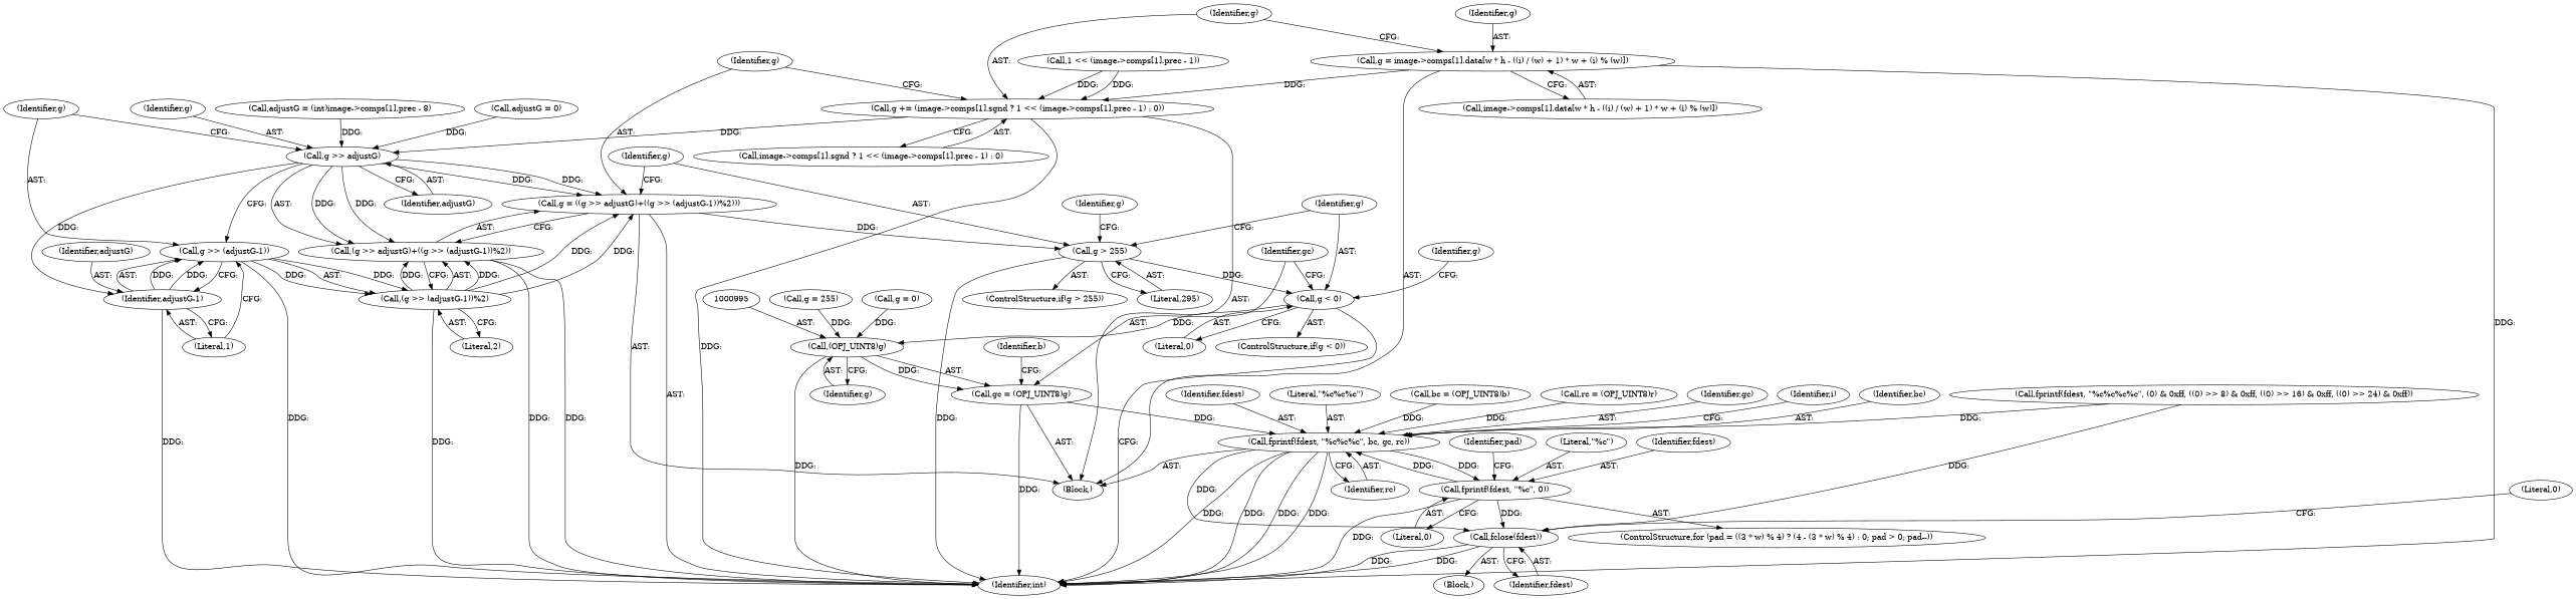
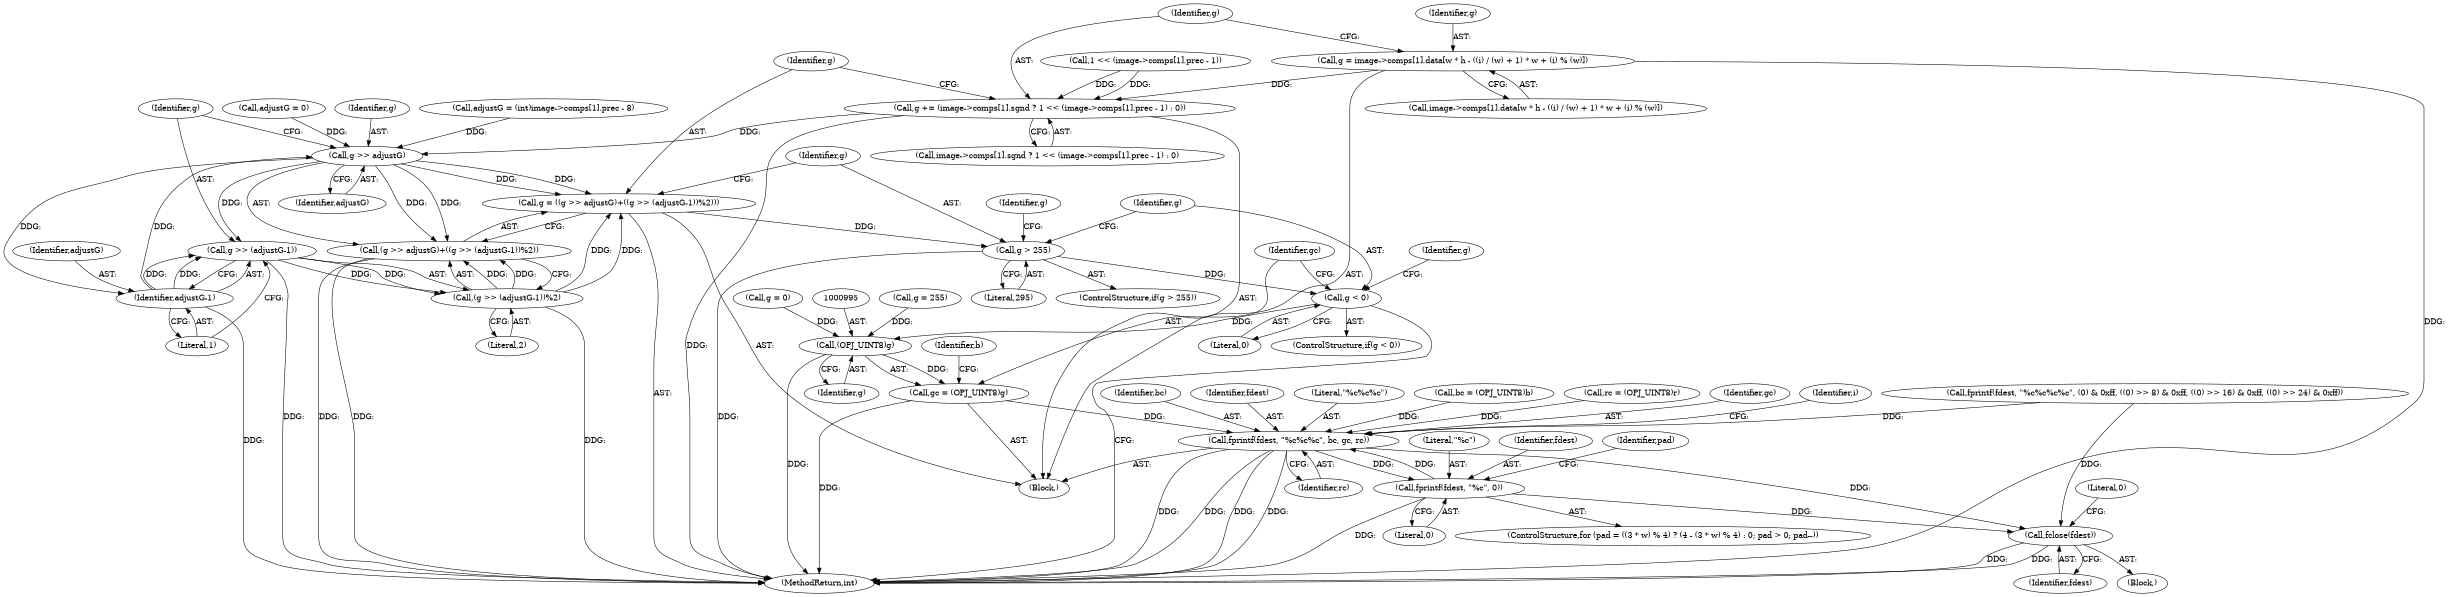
  digraph {
    n1 [label="(Call,g = image->comps[1].data[w * h - ((i) / (w) + 1) * w + (i) % (w)])"]
    n2 [label="(Call,g += (image->comps[1].sgnd ? 1 << (image->comps[1].prec - 1) : 0))"]
-   n3 [label="(Identifier,int)"]
+   n3 [label="(MethodReturn,int)"]
    n4 [label="(Block,)"]
    n5 [label="(Call,image->comps[1].data[w * h - ((i) / (w) + 1) * w + (i) % (w)])"]
    n6 [label="(Call,g >> adjustG)"]
    n7 [label="(Call,image->comps[1].sgnd ? 1 << (image->comps[1].prec - 1) : 0)"]
    n8 [label="(Call,g = ((g >> adjustG)+((g >> (adjustG-1))%2)))"]
    n9 [label="(Call,(g >> adjustG)+((g >> (adjustG-1))%2))"]
    n10 [label="(Call,g >> (adjustG-1))"]
    n11 [label="(Identifier,adjustG-1)"]
    n12 [label="(Identifier,adjustG)"]
    n13 [label="(Call,g > 255)"]
    n14 [label="(Call,(g >> (adjustG-1))%2)"]
    n15 [label="(Literal,1)"]
    n16 [label="(Call,g < 0)"]
    n17 [label="(ControlStructure,if(g > 255))"]
    n18 [label="(Literal,295)"]
    n19 [label="(Call,(OPJ_UINT8)g)"]
    n20 [label="(Literal,0)"]
    n21 [label="(ControlStructure,if(g < 0))"]
    n22 [label="(Call,gc = (OPJ_UINT8)g)"]
    n23 [label="(Identifier,g)"]
    n24 [label="(Call,fprintf(fdest, \"%c%c%c\", bc, gc, rc))"]
    n25 [label="(Call,fprintf(fdest, \"%c\", 0))"]
    n26 [label="(Call,fclose(fdest))"]
    n27 [label="(Identifier,rc)"]
    n28 [label="(Literal,0)"]
    n29 [label="(ControlStructure,for (pad = ((3 * w) % 4) ? (4 - (3 * w) % 4) : 0; pad > 0; pad--))"]
    n30 [label="(Block,)"]
    n31 [label="(Identifier,fdest)"]
    n32 [label="(Literal,2)"]
    n33 [label="(Call,1 << (image->comps[1].prec - 1))"]
    n34 [label="(Identifier,g)"]
    n35 [label="(Literal,0)"]
    n36 [label="(Call,g = 255)"]
    n37 [label="(Identifier,g)"]
    n38 [label="(Identifier,gc)"]
    n39 [label="(Identifier,g)"]
    n40 [label="(Identifier,fdest)"]
    n41 [label="(Call,g = 0)"]
    n42 [label="(Identifier,g)"]
    n43 [label="(Identifier,g)"]
    n44 [label="(Identifier,g)"]
    n45 [label="(Identifier,i)"]
    n46 [label="(Identifier,pad)"]
    n47 [label="(Identifier,bc)"]
    n48 [label="(Identifier,g)"]
    n49 [label="(Identifier,fdest)"]
    n50 [label="(Identifier,b)"]
    n51 [label="(Identifier,adjustG)"]
    n52 [label="(Literal,\"%c\")"]
    n53 [label="(Call,adjustG = (int)image->comps[1].prec - 8)"]
    n54 [label="(Identifier,g)"]
    n55 [label="(Literal,\"%c%c%c\")"]
    n56 [label="(Identifier,g)"]
    n57 [label="(Call,bc = (OPJ_UINT8)b)"]
    n58 [label="(Call,adjustG = 0)"]
    n59 [label="(Call,rc = (OPJ_UINT8)r)"]
    n60 [label="(Identifier,gc)"]
    n61 [label="(Call,fprintf(fdest, \"%c%c%c%c\", (0) & 0xff, ((0) >> 8) & 0xff, ((0) >> 16) & 0xff, ((0) >> 24) & 0xff))"]
    1000995
    n1 -> n2 [label="DDG: "]
    n1 -> n3 [label="DDG: "]
    n1 -> n4 [label="AST: "]
    n1 -> n5 [label="CFG: "]
    n2 -> n3 [label="DDG: "]
    n2 -> n4 [label="AST: "]
    n2 -> n6 [label="DDG: "]
    n2 -> n7 [label="CFG: "]
    n5 -> n1 [label="AST: "]
    n6 -> n8 [label="DDG: "]
    n6 -> n8 [label="DDG: "]
    n6 -> n9 [label="AST: "]
    n6 -> n9 [label="DDG: "]
    n6 -> n9 [label="DDG: "]
-   n6 -> n10 [label="CFG: "]
+   n6 -> n10 [label="DDG: "]
    n6 -> n11 [label="DDG: "]
    n6 -> n12 [label="CFG: "]
    n7 -> n2 [label="AST: "]
    n8 -> n3 [label="AST: "]
    n8 -> n4 [label="AST: "]
    n8 -> n9 [label="CFG: "]
    n8 -> n13 [label="DDG: "]
    n9 -> n3 [label="DDG: "]
    n9 -> n3 [label="DDG: "]
    n9 -> n8 [label="AST: "]
    n9 -> n14 [label="CFG: "]
    n10 -> n3 [label="DDG: "]
    n10 -> n11 [label="CFG: "]
    n10 -> n14 [label="AST: "]
    n10 -> n14 [label="DDG: "]
    n10 -> n14 [label="DDG: "]
    n11 -> n3 [label="DDG: "]
+   n11 -> n6 [label="DDG: "]
    n11 -> n10 [label="AST: "]
    n11 -> n10 [label="DDG: "]
    n11 -> n10 [label="DDG: "]
    n11 -> n15 [label="CFG: "]
    n12 -> n6 [label="AST: "]
    n13 -> n3 [label="DDG: "]
    n13 -> n16 [label="DDG: "]
    n13 -> n17 [label="AST: "]
    n13 -> n18 [label="CFG: "]
    n14 -> n3 [label="DDG: "]
    n14 -> n8 [label="DDG: "]
    n14 -> n8 [label="DDG: "]
    n14 -> n9 [label="AST: "]
    n14 -> n9 [label="DDG: "]
    n14 -> n9 [label="DDG: "]
    n14 -> n32 [label="CFG: "]
    n15 -> n10 [label="CFG: "]
    n15 -> n11 [label="AST: "]
    n16 -> n3 [label="CFG: "]
    n16 -> n19 [label="DDG: "]
    n16 -> n20 [label="CFG: "]
    n16 -> n21 [label="AST: "]
    n18 -> n13 [label="AST: "]
    n19 -> n3 [label="DDG: "]
    n19 -> n22 [label="AST: "]
    n19 -> n22 [label="DDG: "]
    n19 -> n23 [label="CFG: "]
    n20 -> n16 [label="AST: "]
    n22 -> n3 [label="DDG: "]
    n22 -> n4 [label="AST: "]
    n22 -> n24 [label="DDG: "]
    n23 -> n19 [label="AST: "]
    n24 -> n3 [label="DDG: "]
    n24 -> n3 [label="DDG: "]
    n24 -> n3 [label="DDG: "]
    n24 -> n3 [label="DDG: "]
    n24 -> n4 [label="AST: "]
    n24 -> n25 [label="DDG: "]
    n24 -> n26 [label="DDG: "]
    n24 -> n27 [label="CFG: "]
    n25 -> n3 [label="DDG: "]
    n25 -> n24 [label="DDG: "]
    n25 -> n26 [label="DDG: "]
    n25 -> n28 [label="CFG: "]
    n25 -> n29 [label="AST: "]
    n26 -> n3 [label="DDG: "]
    n26 -> n3 [label="DDG: "]
    n26 -> n30 [label="AST: "]
    n26 -> n31 [label="CFG: "]
    n27 -> n24 [label="AST: "]
    n28 -> n25 [label="AST: "]
    n31 -> n26 [label="AST: "]
    n32 -> n14 [label="AST: "]
    n33 -> n2 [label="DDG: "]
    n33 -> n2 [label="DDG: "]
    n34 -> n2 [label="CFG: "]
    n34 -> n8 [label="AST: "]
    n35 -> n26 [label="CFG: "]
    n36 -> n19 [label="DDG: "]
    n37 -> n13 [label="CFG: "]
    n37 -> n16 [label="AST: "]
    n38 -> n24 [label="AST: "]
    n39 -> n16 [label="CFG: "]
    n40 -> n25 [label="AST: "]
    n41 -> n19 [label="DDG: "]
    n42 -> n6 [label="AST: "]
    n43 -> n1 [label="CFG: "]
    n43 -> n2 [label="AST: "]
    n44 -> n8 [label="CFG: "]
    n44 -> n13 [label="AST: "]
    n45 -> n24 [label="CFG: "]
    n46 -> n25 [label="CFG: "]
    n47 -> n24 [label="AST: "]
    n48 -> n13 [label="CFG: "]
    n49 -> n24 [label="AST: "]
    n50 -> n22 [label="CFG: "]
    n51 -> n11 [label="AST: "]
    n52 -> n25 [label="AST: "]
    n53 -> n6 [label="DDG: "]
    n54 -> n6 [label="CFG: "]
    n54 -> n10 [label="AST: "]
    n55 -> n24 [label="AST: "]
    n56 -> n1 [label="AST: "]
    n57 -> n24 [label="DDG: "]
    n58 -> n6 [label="DDG: "]
    n59 -> n24 [label="DDG: "]
    n60 -> n16 [label="CFG: "]
    n60 -> n22 [label="AST: "]
    n61 -> n24 [label="DDG: "]
    n61 -> n26 [label="DDG: "]
    1000995 -> n19 [label="AST: "]
  }
